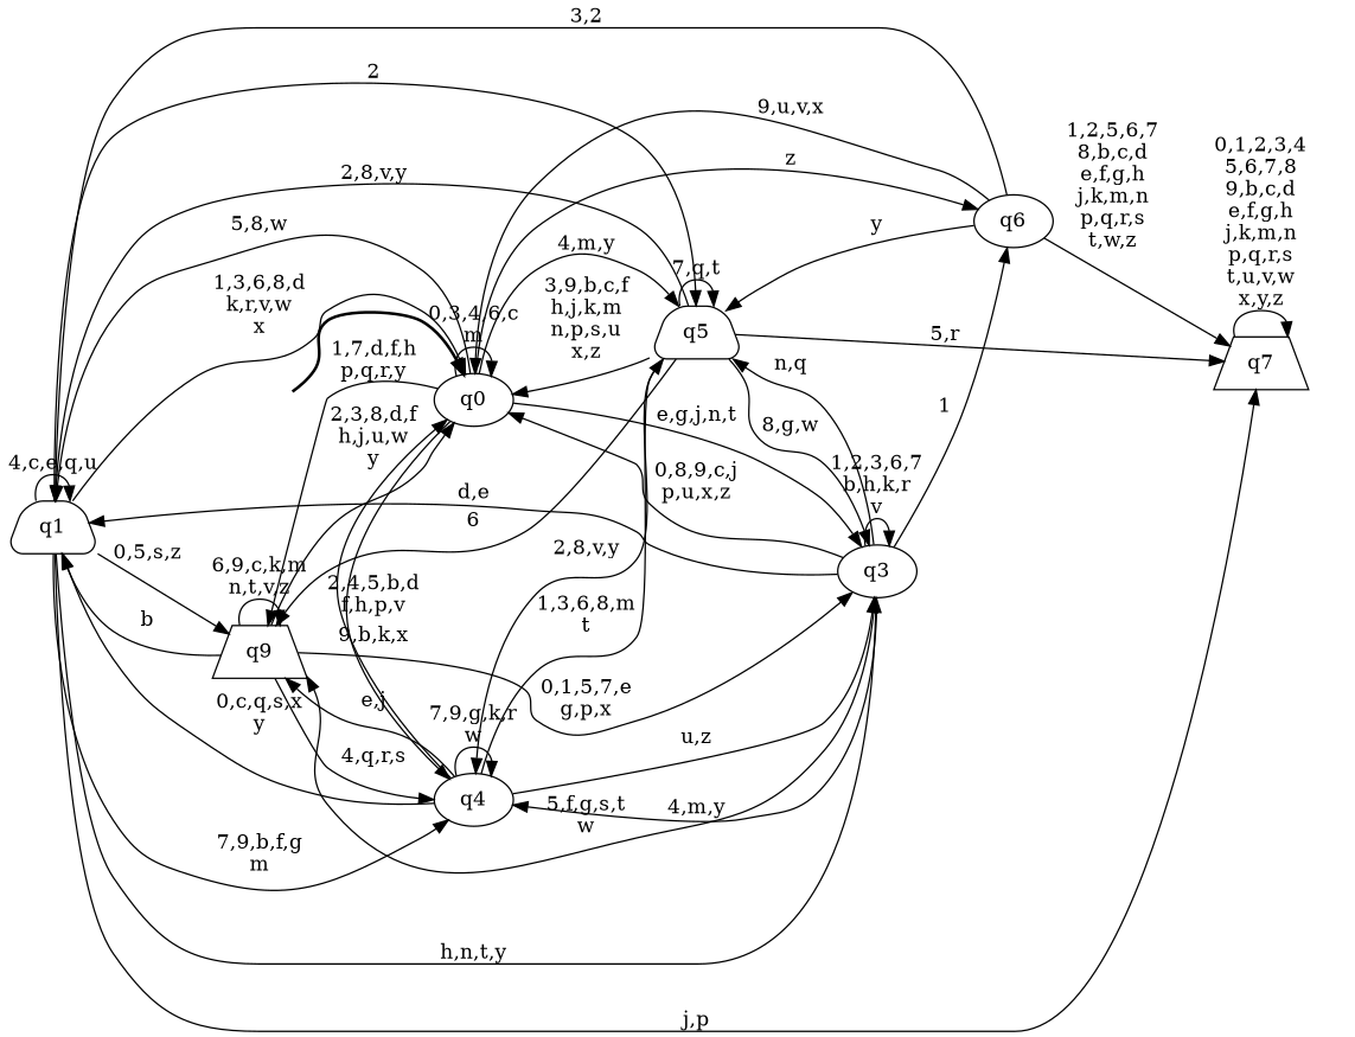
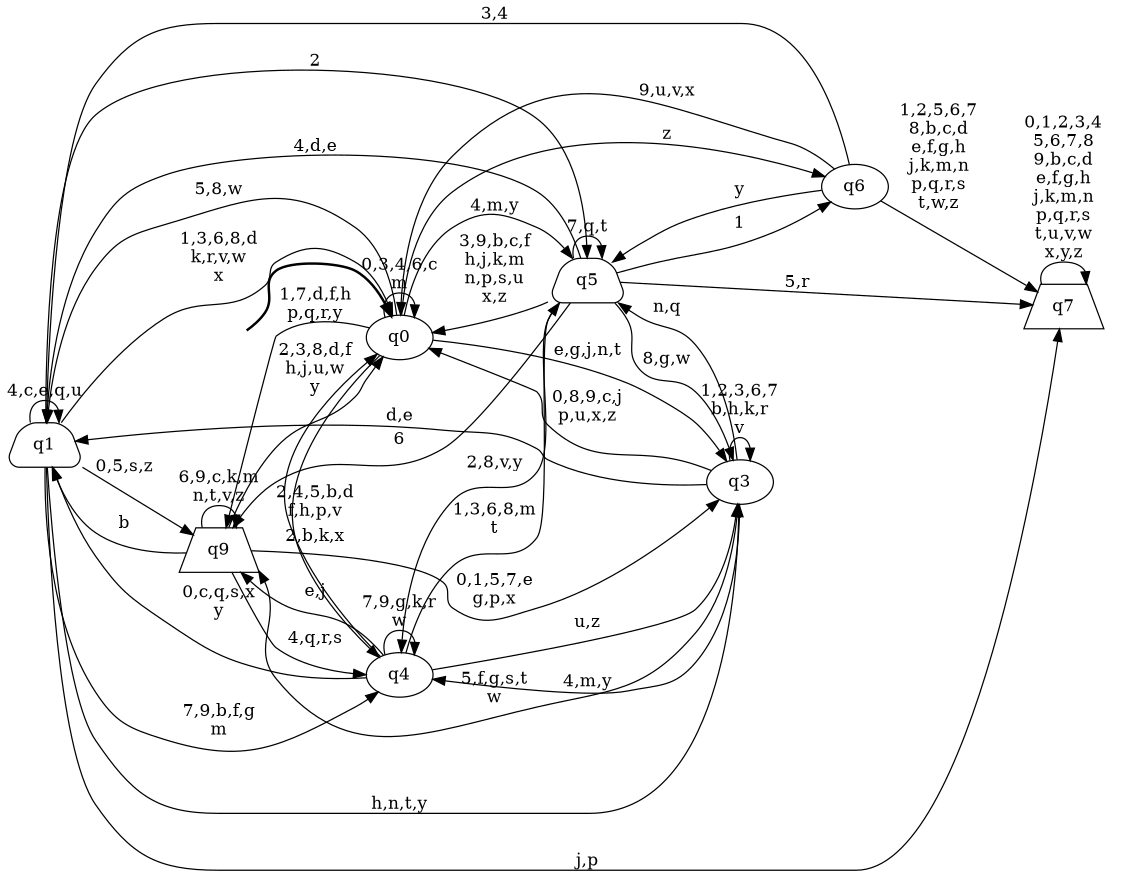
  digraph {
    fontname="DejaVu Serif"
    rankdir=LR
    node [fontname="DejaVu Serif" shape=ellipse style="rounded,filled" color=black fillcolor=white]
    edge [fontname="DejaVu Serif"]
    __start0 [height=0 shape=none style=invis width=0 color="" fillcolor=""]
    n2 [label=q0]
    n3 [label=q1 shape=trapezium]
    n4 [label=q9 shape=trapezium style=filled]
    n5 [label=q3 style=filled]
    n6 [label=q4]
    n7 [label=q5 shape=trapezium]
    n8 [label=q6 style=filled]
    n9 [label=q7 shape=trapezium style=filled]
    subgraph cluster_1 {
      nodesep=0.15
      ranksep=0.15
      style=invis
      __start0
      n2
    }
    __start0 -> n2 [penwidth=2]
    n2 -> n2 [label="0,3,4,6,c\nm"]
    n2 -> n3 [label="5,8,w"]
    n2 -> n4 [label="1,7,d,f,h\np,q,r,y"]
    n2 -> n5 [label="e,g,j,n,t"]
-   n2 -> n6 [label="9,b,k,x"]
+   n2 -> n6 [label="2,b,k,x"]
    n2 -> n7 [label="4,m,y"]
    n2 -> n8 [label=z]
    n3 -> n2 [label="1,3,6,8,d\nk,r,v,w\nx"]
    n3 -> n3 [label="4,c,e,q,u"]
    n3 -> n4 [label="0,5,s,z"]
    n3 -> n5 [label="h,n,t,y"]
    n3 -> n6 [label="7,9,b,f,g\nm"]
    n3 -> n7 [label=2]
    n3 -> n9 [label="j,p"]
    n4 -> n2 [label="2,3,8,d,f\nh,j,u,w\ny"]
    n4 -> n3 [label=b]
    n4 -> n4 [label="6,9,c,k,m\nn,t,v,z"]
    n4 -> n5 [label="0,1,5,7,e\ng,p,x"]
    n4 -> n6 [label="4,q,r,s"]
    n5 -> n2 [label="0,8,9,c,j\np,u,x,z"]
    n5 -> n3 [label="d,e"]
    n5 -> n4 [label="5,f,g,s,t\nw"]
    n5 -> n5 [label="1,2,3,6,7\nb,h,k,r\nv"]
    n5 -> n6 [label="4,m,y"]
    n5 -> n7 [label="n,q"]
    n6 -> n2 [label="2,4,5,b,d\nf,h,p,v"]
    n6 -> n3 [label="0,c,q,s,x\ny"]
    n6 -> n4 [label="e,j"]
    n6 -> n5 [label="u,z"]
    n6 -> n6 [label="7,9,g,k,r\nw"]
    n6 -> n7 [label="1,3,6,8,m\nt"]
    n7 -> n2 [label="3,9,b,c,f\nh,j,k,m\nn,p,s,u\nx,z"]
-   n7 -> n3 [label="2,8,v,y"]
+   n7 -> n3 [label="4,d,e"]
    n7 -> n4 [label=6]
    n7 -> n5 [label="8,g,w"]
    n7 -> n6 [label="2,8,v,y"]
    n7 -> n7 [label="7,q,t"]
-   n5 -> n8 [label=1]
+   n7 -> n8 [label=1]
    n7 -> n9 [label="5,r"]
    n8 -> n2 [label="9,u,v,x"]
-   n8 -> n3 [label="3,2"]
+   n8 -> n3 [label="3,4"]
    n8 -> n7 [label=y]
    n8 -> n9 [label="1,2,5,6,7\n8,b,c,d\ne,f,g,h\nj,k,m,n\np,q,r,s\nt,w,z"]
    n9 -> n9 [label="0,1,2,3,4\n5,6,7,8\n9,b,c,d\ne,f,g,h\nj,k,m,n\np,q,r,s\nt,u,v,w\nx,y,z"]
  }
